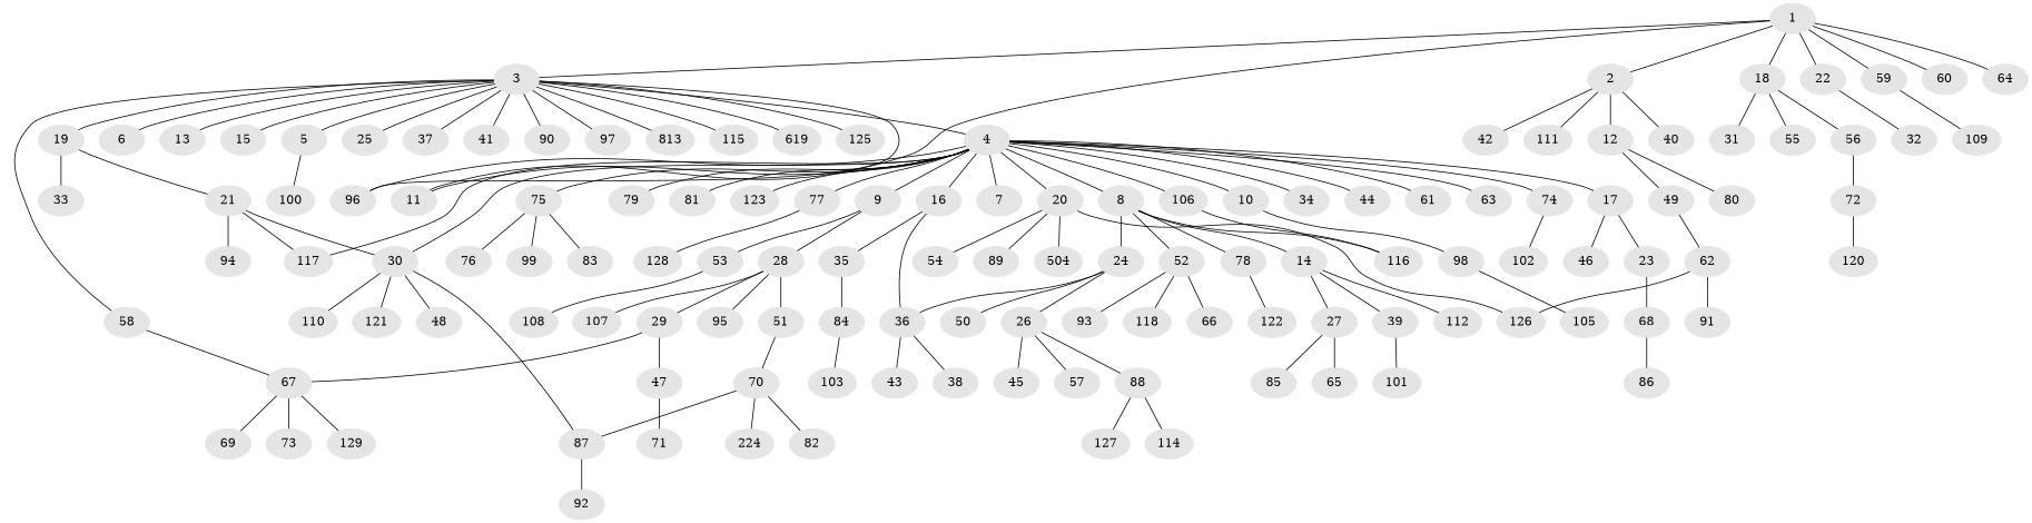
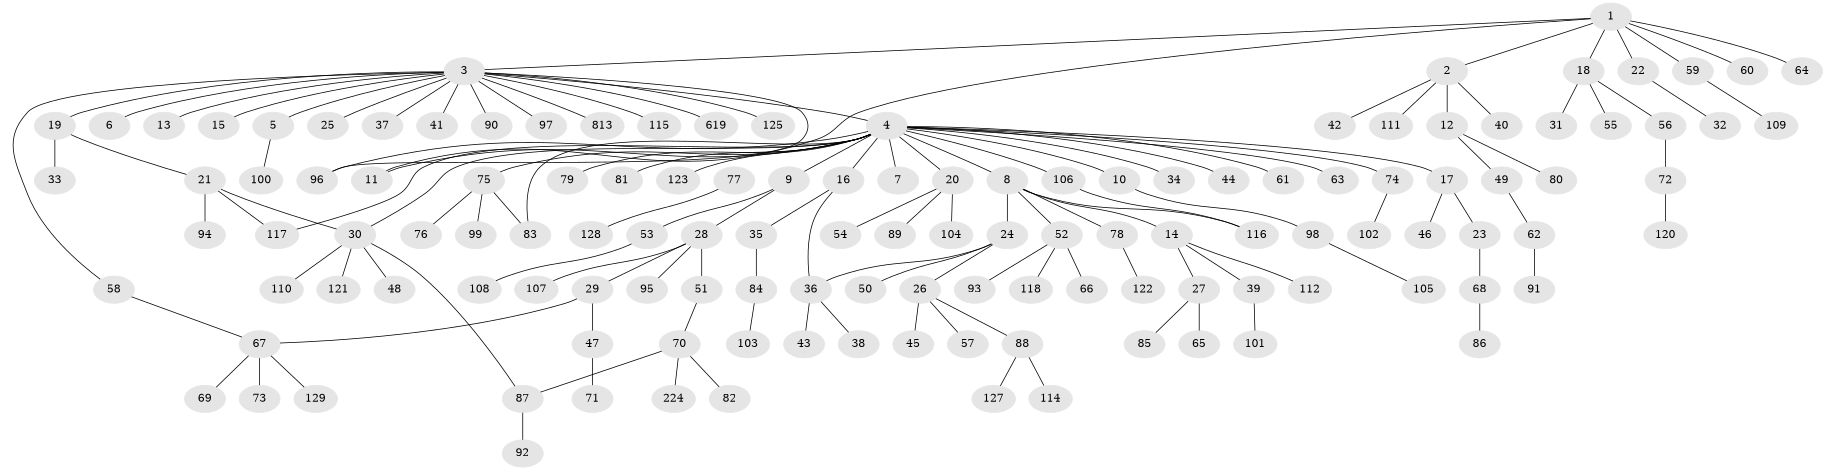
  graph {
    node [color=gray90 style=filled]
    1
    2
    3
    11
    18
    22
    59
    60
    64
    12
    40
    42
    111
    4
    5
    6
    13
    15
    19
    25
    37
    41
    58
    90
    96
    97
    n27 [label=813]
    115
    n29 [label=619]
    125
    31
    55
    56
    32
    109
    49
    80
    7
    8
    9
    10
    16
    17
    20
    30
    34
    44
    61
    63
    74
    75
    77
    79
    81
    106
    117
    123
    100
    21
    33
    67
    14
    24
    52
    78
    116
    28
    53
    98
    35
    36
    23
    46
    54
    89
-   104 [label=504]
-   126
+   104
    48
    87
    110
    121
    102
    76
    83
    99
    128
    27
    39
    112
    26
    50
    66
    93
    118
    122
    29
    51
    95
    107
    108
    105
    62
    65
    85
    101
    84
    38
    43
    68
    72
    94
    86
    45
    57
    88
    114
    127
    47
    70
    71
    69
    73
    129
    92
    103
    91
    82
    n128 [label=224]
    120
    1 -- 2
    1 -- 3
    1 -- 11
    1 -- 18
    1 -- 22
    1 -- 59
    1 -- 60
    1 -- 64
    2 -- 12
    2 -- 40
    2 -- 42
    2 -- 111
    3 -- 4
    3 -- 5
    3 -- 6
    3 -- 13
    3 -- 15
    3 -- 19
    3 -- 25
    3 -- 37
    3 -- 41
    3 -- 58
    3 -- 90
    3 -- 96
    3 -- 97
    3 -- n27
    3 -- 115
    3 -- n29
    3 -- 125
    18 -- 31
    18 -- 55
    18 -- 56
    22 -- 32
    59 -- 109
    12 -- 49
    12 -- 80
    4 -- 11
    4 -- 96
    4 -- 7
    4 -- 8
    4 -- 9
    4 -- 10
    4 -- 16
    4 -- 17
    4 -- 20
    4 -- 30
    4 -- 34
    4 -- 44
    4 -- 61
    4 -- 63
    4 -- 74
    4 -- 75
-   4 -- 77
+   4 -- 83
    4 -- 79
    4 -- 81
    4 -- 106
    4 -- 117
    4 -- 123
    5 -- 100
    19 -- 21
    19 -- 33
    58 -- 67
    56 -- 72
    49 -- 62
    8 -- 14
    8 -- 24
    8 -- 52
    8 -- 78
    8 -- 116
    9 -- 28
    9 -- 53
    10 -- 98
    16 -- 35
    16 -- 36
    17 -- 23
    17 -- 46
    20 -- 54
    20 -- 89
    20 -- 104
-   20 -- 126
    30 -- 48
    30 -- 87
    30 -- 110
    30 -- 121
    74 -- 102
    75 -- 76
    75 -- 83
    75 -- 99
    77 -- 128
    106 -- 116
    21 -- 30
    21 -- 117
    21 -- 94
    67 -- 69
    67 -- 73
    67 -- 129
    14 -- 27
    14 -- 39
    14 -- 112
    24 -- 36
    24 -- 26
    24 -- 50
    52 -- 66
    52 -- 93
    52 -- 118
    78 -- 122
    28 -- 29
    28 -- 51
    28 -- 95
    28 -- 107
    53 -- 108
    98 -- 105
    35 -- 84
    36 -- 38
    36 -- 43
    23 -- 68
    87 -- 92
    27 -- 65
    27 -- 85
    39 -- 101
    26 -- 45
    26 -- 57
    26 -- 88
    29 -- 67
    29 -- 47
    51 -- 70
-   62 -- 126
    62 -- 91
    84 -- 103
    68 -- 86
    72 -- 120
    88 -- 114
    88 -- 127
    47 -- 71
    70 -- 87
    70 -- 82
    70 -- n128
  }
